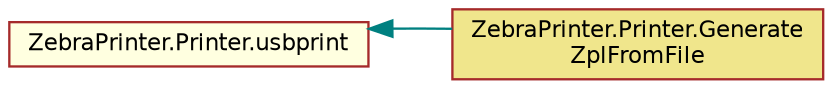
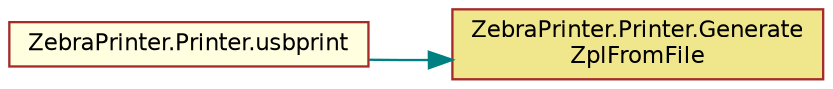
  digraph {
    rankdir=RL
    node [color=brown fontname=Helvetica fontsize=10 shape=box style=filled]
    n1 [fillcolor=khaki fontcolor=black height=0.2 label="ZebraPrinter.Printer.Generate\lZplFromFile" width=0.4]
    n2 [fillcolor=lightyellow height=0.2 label="ZebraPrinter.Printer.usbprint" width=0.4]
-   n2 -> n1 [color=teal dir=back fontname=Helvetica fontsize=10 labelfontname=Helvetica labelfontsize=10 style=solid]
+   n1 -> n2 [color=teal dir=back fontname=Helvetica fontsize=10 labelfontname=Helvetica labelfontsize=10 style=solid]
  }
